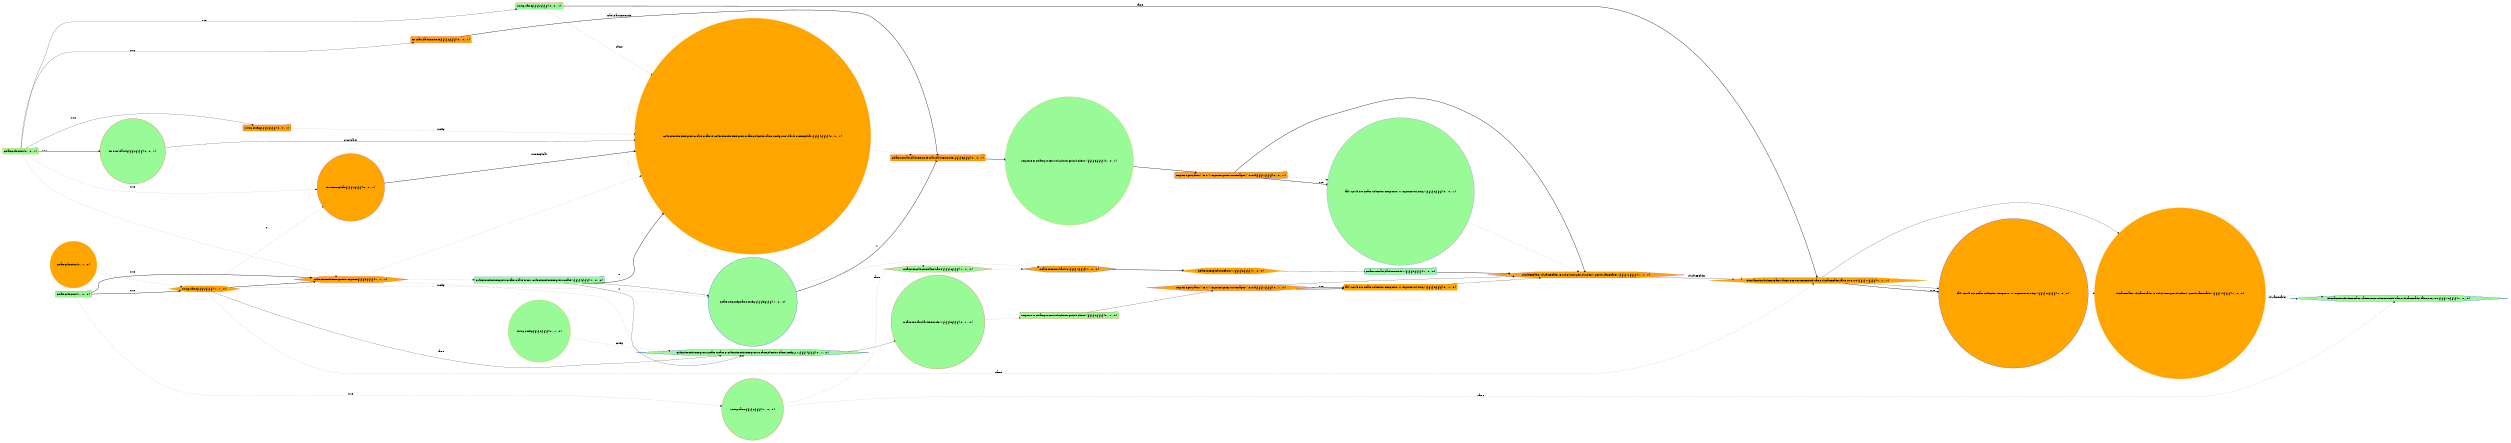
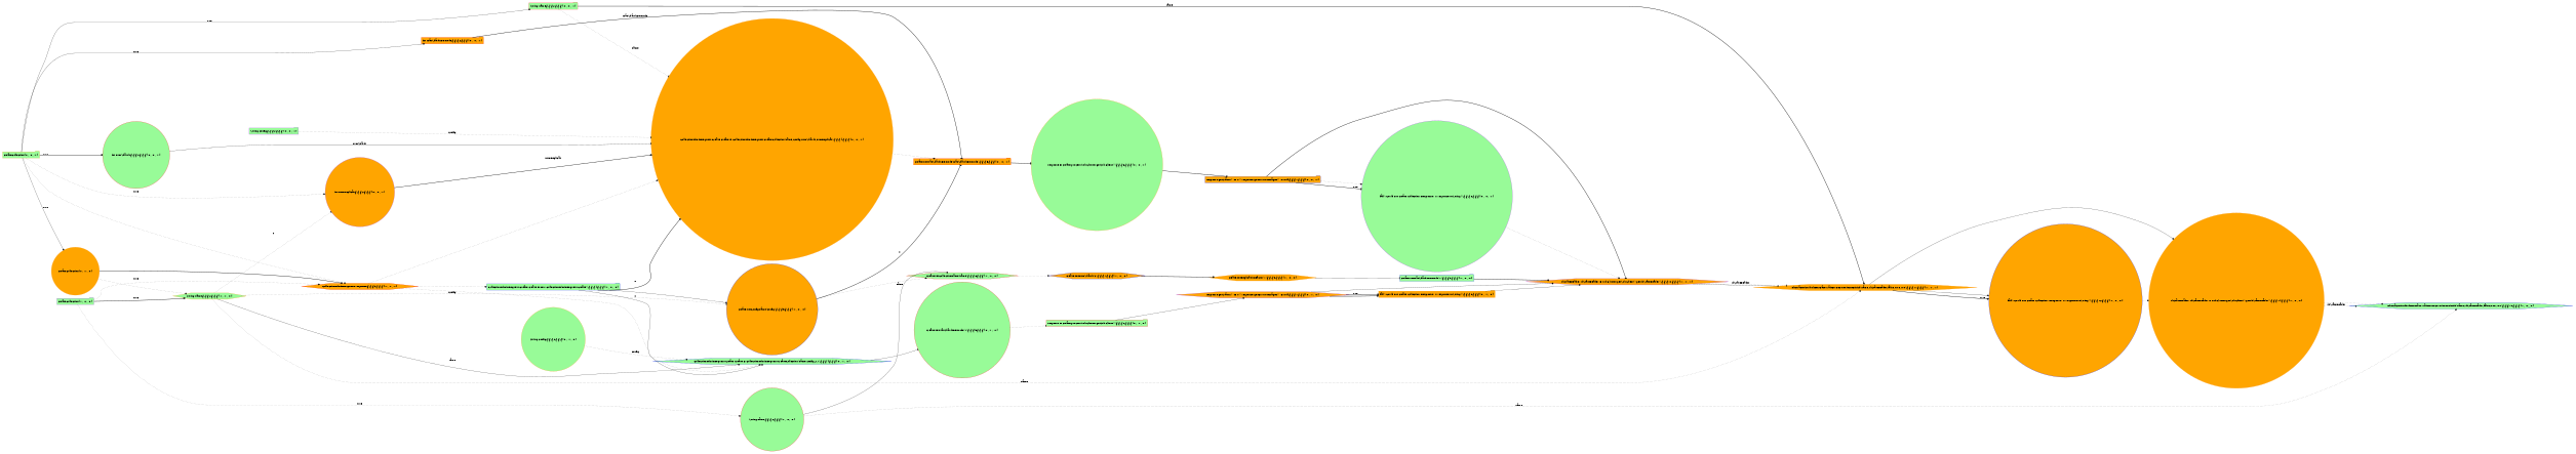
  digraph {
    rankdir=LR
    node [color=darkorange fillcolor=palegreen shape=circle style=filled]
    edge [arrowhead=dot style=dotted]
    n1 [color=red label="int numShards@@@2@@@['0', '0', '1']"]
    n2 [fillcolor=orange label="CollectionAdminRequest.Create create = CollectionAdminRequest.createCollection(name,config,numShards,numReplicas)@@@4@@@['0', '0', '1']"]
    n3 [color=red fillcolor=orange label="create.setMaxShardsPerNode(maxShardsPerNode)@@@5@@@['0', '0', '1']" shape=folder]
    n4 [label="String config@@@2@@@['0', '1', '0']"]
    n5 [color=blue label="CollectionAdminRequest.Create create = CollectionAdminRequest.createCollection(name,config,2,1)@@@4@@@['0', '1', '0']" shape=hexagon]
    n6 [color=red label="create.setMaxShardsPerNode(1)@@@5@@@['0', '1', '0']"]
-   n7 [fillcolor=orange label="String name@@@2@@@['1', '1', '0']" shape=hexagon]
+   n7 [label="String name@@@2@@@['1', '1', '0']" shape=hexagon]
    n8 [fillcolor=orange label="AbstractDistribZkTestBase.waitForRecoveriesToFinish(name,zkStateReader,false,true,100)@@@11@@@['1', '1', '1']" shape=hexagon]
-   n9 [color=blue label="create.setConfigName(config)@@@5@@@['1', '0', '0']"]
+   n9 [color=blue fillcolor=orange label="create.setConfigName(config)@@@5@@@['1', '0', '0']"]
    n10 [color=purple fillcolor=orange label="int numReplicas@@@2@@@['0', '0', '1']"]
    n11 [color=blue fillcolor=orange label="fail(\"Could not create collection. Response\" + response.toString())@@@12@@@['1', '0', '0']"]
    n12 [fillcolor=orange label="ZkStateReader zkStateReader = solrCluster.getSolrClient().getZkStateReader()@@@14@@@['1', '0', '0']"]
    n13 [color=red label="create.setCollectionName(name)@@@6@@@['1', '0', '0']" shape=hexagon]
    n14 [color=red fillcolor=orange label="CollectionAdminResponse response@@@3@@@['1', '1', '1']" shape=hexagon]
    n15 [color=blue label="CollectionAdminRequest.Create create = new CollectionAdminRequest.Create()@@@4@@@['1', '0', '0']" shape=folder]
    n16 [color=blue label="AbstractDistribZkTestBase.waitForRecoveriesToFinish(name,zkStateReader,false,true,100)@@@15@@@['1', '0', '0']" shape=hexagon]
    n17 [color=red label="response = create.process(solrCluster.getSolrClient())@@@6@@@['0', '1', '0']" shape=folder]
    n18 [color=purple fillcolor=orange label="response.getStatus() != 0 || response.getErrorMessages() != null@@@7@@@['0', '1', '0']" shape=hexagon]
    n19 [fillcolor=orange label="create.setReplicationFactor(1)@@@8@@@['1', '0', '0']" shape=hexagon]
    n20 [color=blue label="create.setMaxShardsPerNode(1)@@@9@@@['1', '0', '0']" shape=folder]
    n21 [color=purple fillcolor=orange label="ZkStateReader zkStateReader = solrCluster.getSolrClient().getZkStateReader()@@@10@@@['1', '1', '1']" shape=hexagon]
    n22 [label="response = create.process(solrCluster.getSolrClient())@@@6@@@['0', '0', '1']"]
    n23 [color=blue fillcolor=orange label="create.setNumShards(2)@@@7@@@['1', '0', '0']" shape=hexagon]
-   n24 [color=purple fillcolor=orange label="String config@@@2@@@['0', '0', '1']" shape=folder]
+   n24 [color=purple label="String config@@@2@@@['0', '0', '1']" shape=folder]
    n25 [color=red label="String name@@@2@@@['0', '0', '1']" shape=folder]
    n26 [fillcolor=orange label="fail(\"Could not create collection. Response\" + response.toString())@@@8@@@['0', '1', '0']" shape=folder]
    n27 [color=purple label="fail(\"Could not create collection. Response\" + response.toString())@@@8@@@['0', '0', '1']"]
    n28 [fillcolor=orange label="createCollection['0', '1', '0']"]
    n29 [label="createCollection['0', '0', '1']" shape=folder]
    n30 [color=red fillcolor=orange label="int maxShardsPerNode@@@2@@@['0', '0', '1']" shape=folder]
    n31 [color=red label="String name@@@2@@@['1', '0', '0']"]
    n32 [color=blue fillcolor=orange label="response.getStatus() != 0 || response.getErrorMessages() != null@@@7@@@['0', '0', '1']" shape=folder]
    n33 [color=purple label="createCollection['1', '0', '0']" shape=folder]
    n1 -> n2 [arrowhead=tee label=numShards style=solid]
    n2 -> n3 [arrowhead=diamond]
    n3 -> n22 [arrowhead=tee style=bold]
    n4 -> n5 [label=config]
    n5 -> n6 [arrowhead=tee style=solid]
    n6 -> n17 [arrowhead=tee]
    n7 -> n5 [arrowhead=diamond label=name style=solid]
    n7 -> n8 [label=name]
    n7 -> n9 [arrowhead=tee label=config]
    n7 -> n10 [arrowhead=tee label=0]
    n8 -> n11 [arrowhead=diamond style=solid]
    n8 -> n11 [arrowhead=diamond label=true style=bold]
    n8 -> n12 [style=solid]
    n9 -> n3 [arrowhead=tee label=0 style=bold]
-   n9 -> n23 [arrowhead=diamond]
+   n9 -> n13 [arrowhead=diamond]
    n10 -> n2 [arrowhead=diamond label=numReplicas style=bold]
    n11 -> n12
    n12 -> n16 [arrowhead=tee label=zkStateReader]
    n12 -> n16
    n13 -> n23
    n14 -> n2 [arrowhead=diamond]
    n14 -> n5 [arrowhead=diamond]
    n14 -> n15 [arrowhead=diamond]
    n15 -> n2 [label=0 style=bold]
    n15 -> n5 [label=0 style=solid]
    n15 -> n9 [style=solid]
    n17 -> n18 [style=solid]
    n18 -> n21 [style=solid]
    n18 -> n26 [arrowhead=diamond style=bold]
    n18 -> n26 [label=true style=bold]
    n19 -> n20 [arrowhead=tee style=solid]
    n20 -> n21 [style=bold]
    n21 -> n8 [arrowhead=tee label=zkStateReader]
    n21 -> n8 [arrowhead=tee style=solid]
    n22 -> n32 [arrowhead=tee style=bold]
    n23 -> n19 [style=bold]
    n24 -> n2 [arrowhead=tee label=config]
    n25 -> n2 [arrowhead=tee label=name]
    n25 -> n8 [arrowhead=diamond label=name style=bold]
    n26 -> n21 [style=solid]
    n27 -> n21 [arrowhead=diamond]
    n28 -> n7 [label=true]
-   n7 -> n14 [style=bold]
+   n28 -> n14 [style=bold]
    n29 -> n1 [label=true style=bold]
    n29 -> n10 [arrowhead=diamond label=true]
    n29 -> n14
-   n29 -> n24 [label=true style=solid]
+   n29 -> n28 [label=true style=solid]
    n29 -> n25 [arrowhead=diamond label=true style=solid]
    n29 -> n30 [arrowhead=diamond label=true style=solid]
    n30 -> n3 [arrowhead=tee label=maxShardsPerNode style=bold]
-   n31 -> n13 [label=name]
+   n31 -> n13 [label=name style=solid]
    n31 -> n16 [arrowhead=diamond label=name]
    n32 -> n21 [arrowhead=tee style=bold]
    n32 -> n27 [arrowhead=diamond]
    n32 -> n27 [arrowhead=tee label=true style=bold]
    n33 -> n7 [arrowhead=diamond label=true style=bold]
-   n33 -> n14 [arrowhead=diamond style=bold]
+   n33 -> n14 [arrowhead=diamond]
    n33 -> n31 [arrowhead=diamond label=true]
  }
